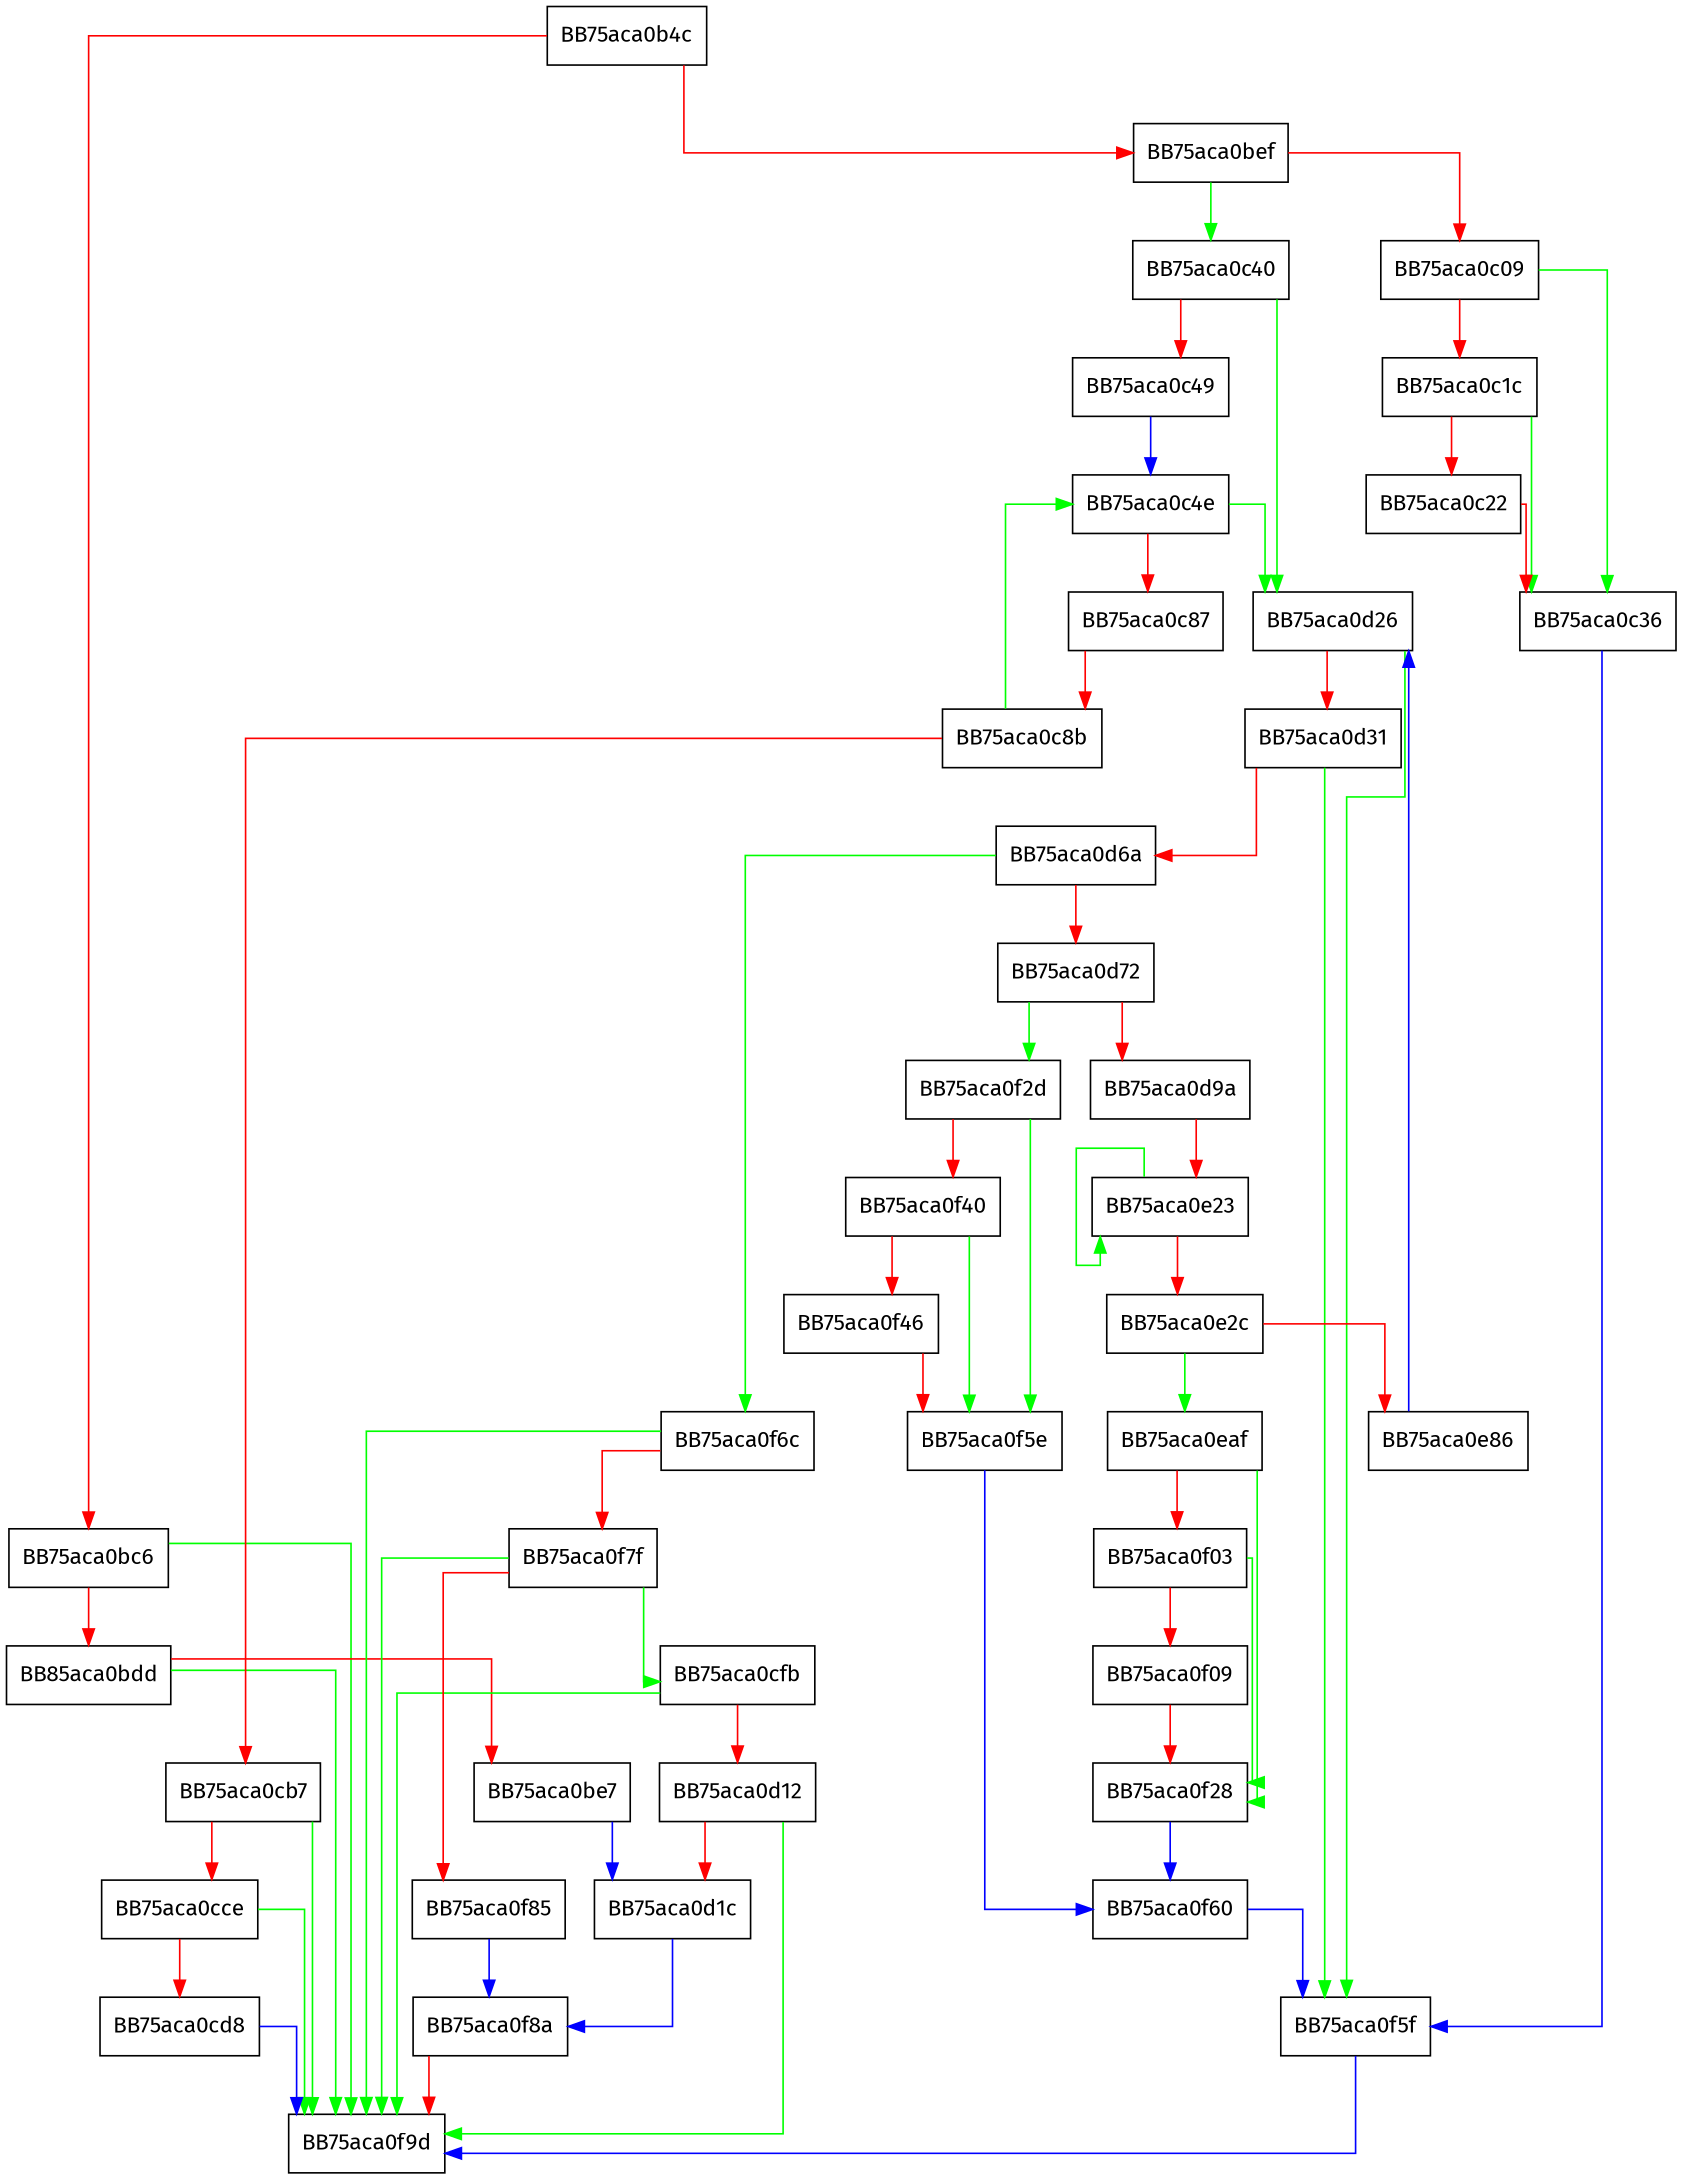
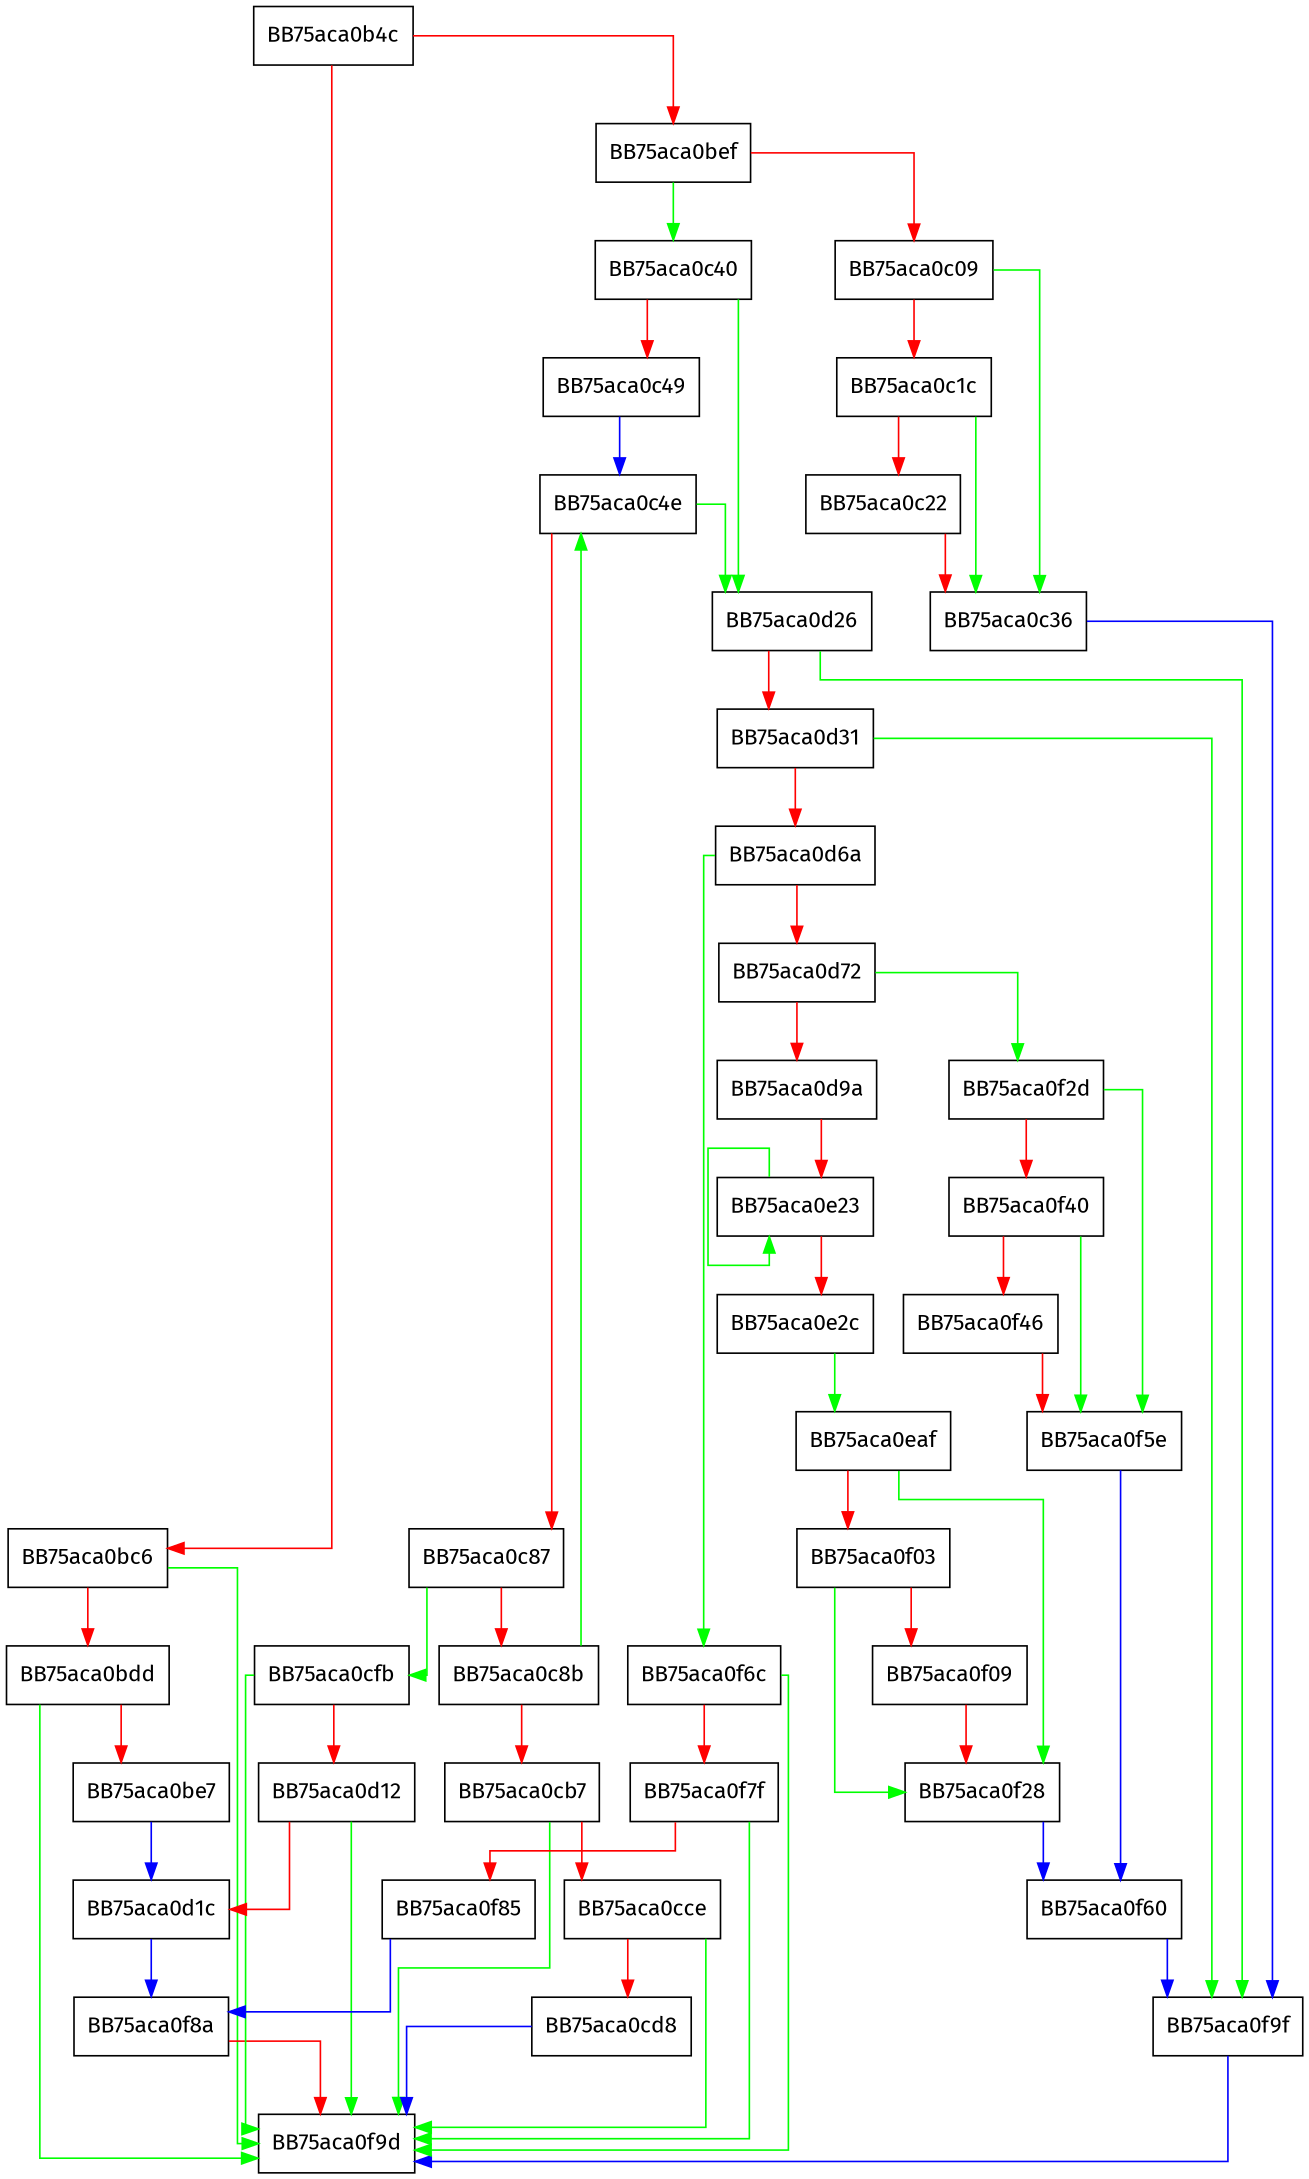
  digraph {
    fontname="Fira Sans"
    splines=ortho
    node [fontname="Fira Sans" shape=box]
    edge [color=red fontname="Fira Sans"]
    BB75aca0b4c
    BB75aca0bef
    BB75aca0bc6
    BB75aca0c40
    BB75aca0c09
    BB75aca0f9d
-   BB75aca0bdd [label=BB85aca0bdd]
+   BB75aca0bdd
    BB75aca0d26
    BB75aca0c49
    BB75aca0c36
    BB75aca0c1c
    BB75aca0be7
-   BB75aca0f9f [label=BB75aca0f5f]
+   BB75aca0f9f
    BB75aca0d1c
    BB75aca0f8a
    BB75aca0d31
    BB75aca0c4e
    BB75aca0c22
    BB75aca0d6a
    BB75aca0c87
    BB75aca0cfb
    BB75aca0c8b
    BB75aca0d12
    BB75aca0cb7
    BB75aca0cce
    BB75aca0cd8
    BB75aca0f6c
    BB75aca0d72
    BB75aca0f7f
    BB75aca0f2d
    BB75aca0d9a
    BB75aca0f85
    BB75aca0f5e
    BB75aca0f40
    BB75aca0e23
    BB75aca0f60
    BB75aca0f46
    BB75aca0e2c
    BB75aca0eaf
-   BB75aca0e86
    BB75aca0f28
    BB75aca0f03
    BB75aca0f09
    BB75aca0b4c -> BB75aca0bef
    BB75aca0b4c -> BB75aca0bc6
    BB75aca0bef -> BB75aca0c40 [color=green]
    BB75aca0bef -> BB75aca0c09
    BB75aca0bc6 -> BB75aca0f9d [color=green]
    BB75aca0bc6 -> BB75aca0bdd
    BB75aca0c40 -> BB75aca0d26 [color=green]
    BB75aca0c40 -> BB75aca0c49
    BB75aca0c09 -> BB75aca0c36 [color=green]
    BB75aca0c09 -> BB75aca0c1c
    BB75aca0bdd -> BB75aca0f9d [color=green]
    BB75aca0bdd -> BB75aca0be7
    BB75aca0d26 -> BB75aca0f9f [color=green]
    BB75aca0d26 -> BB75aca0d31
    BB75aca0c49 -> BB75aca0c4e [color=blue]
    BB75aca0c36 -> BB75aca0f9f [color=blue]
    BB75aca0c1c -> BB75aca0c36 [color=green]
    BB75aca0c1c -> BB75aca0c22
    BB75aca0be7 -> BB75aca0d1c [color=blue]
    BB75aca0f9f -> BB75aca0f9d [color=blue]
    BB75aca0d1c -> BB75aca0f8a [color=blue]
    BB75aca0f8a -> BB75aca0f9d
    BB75aca0d31 -> BB75aca0f9f [color=green]
    BB75aca0d31 -> BB75aca0d6a
    BB75aca0c4e -> BB75aca0d26 [color=green]
    BB75aca0c4e -> BB75aca0c87
    BB75aca0c22 -> BB75aca0c36
    BB75aca0d6a -> BB75aca0f6c [color=green]
    BB75aca0d6a -> BB75aca0d72
-   BB75aca0f7f -> BB75aca0cfb [color=green]
+   BB75aca0c87 -> BB75aca0cfb [color=green]
    BB75aca0c87 -> BB75aca0c8b
    BB75aca0cfb -> BB75aca0f9d [color=green]
    BB75aca0cfb -> BB75aca0d12
    BB75aca0c8b -> BB75aca0c4e [color=green]
    BB75aca0c8b -> BB75aca0cb7
    BB75aca0d12 -> BB75aca0f9d [color=green]
    BB75aca0d12 -> BB75aca0d1c
    BB75aca0cb7 -> BB75aca0f9d [color=green]
    BB75aca0cb7 -> BB75aca0cce
    BB75aca0cce -> BB75aca0f9d [color=green]
    BB75aca0cce -> BB75aca0cd8
    BB75aca0cd8 -> BB75aca0f9d [color=blue]
    BB75aca0f6c -> BB75aca0f9d [color=green]
    BB75aca0f6c -> BB75aca0f7f
    BB75aca0d72 -> BB75aca0f2d [color=green]
    BB75aca0d72 -> BB75aca0d9a
    BB75aca0f7f -> BB75aca0f9d [color=green]
    BB75aca0f7f -> BB75aca0f85
    BB75aca0f2d -> BB75aca0f5e [color=green]
    BB75aca0f2d -> BB75aca0f40
    BB75aca0d9a -> BB75aca0e23
    BB75aca0f85 -> BB75aca0f8a [color=blue]
    BB75aca0f5e -> BB75aca0f60 [color=blue]
    BB75aca0f40 -> BB75aca0f5e [color=green]
    BB75aca0f40 -> BB75aca0f46
    BB75aca0e23 -> BB75aca0e23 [color=green]
    BB75aca0e23 -> BB75aca0e2c
    BB75aca0f60 -> BB75aca0f9f [color=blue]
    BB75aca0f46 -> BB75aca0f5e
    BB75aca0e2c -> BB75aca0eaf [color=green]
-   BB75aca0e2c -> BB75aca0e86
    BB75aca0eaf -> BB75aca0f28 [color=green]
    BB75aca0eaf -> BB75aca0f03
-   BB75aca0e86 -> BB75aca0d26 [color=blue]
    BB75aca0f28 -> BB75aca0f60 [color=blue]
    BB75aca0f03 -> BB75aca0f28 [color=green]
    BB75aca0f03 -> BB75aca0f09
    BB75aca0f09 -> BB75aca0f28
  }
